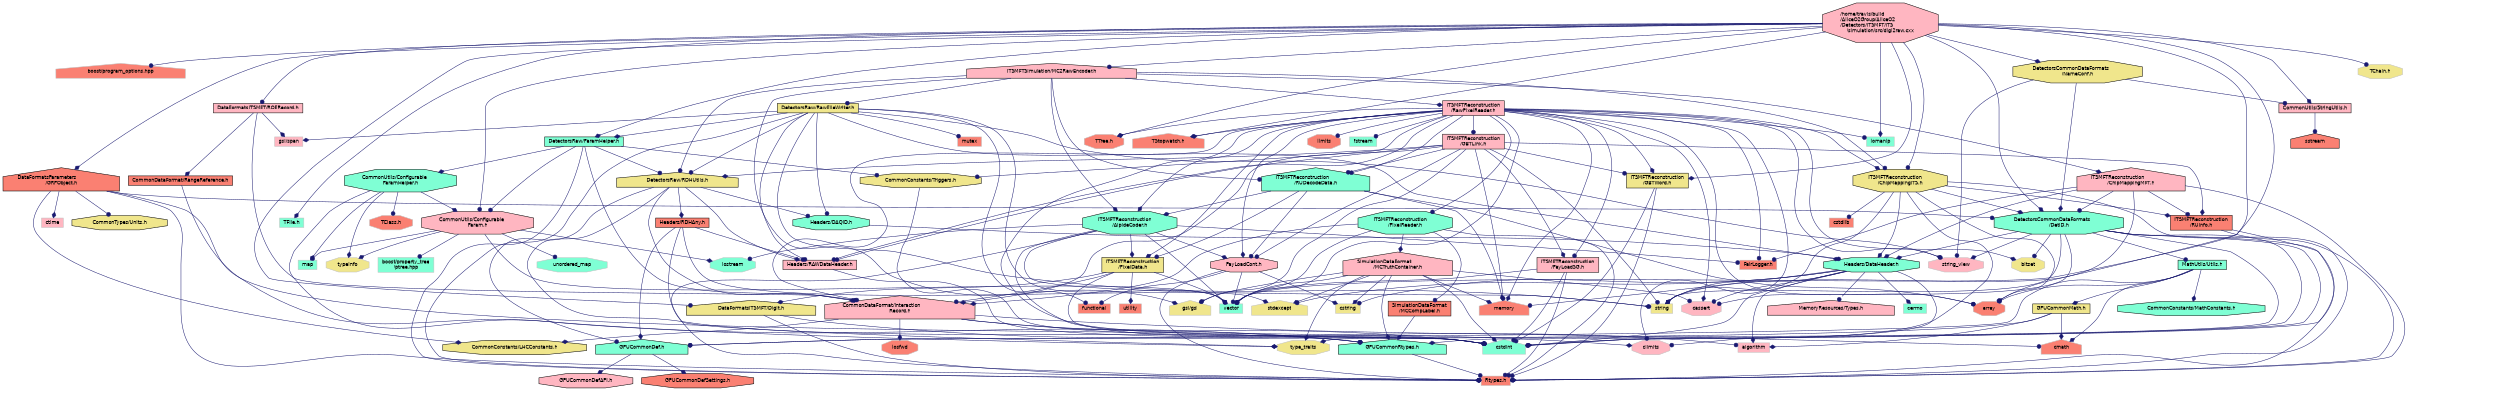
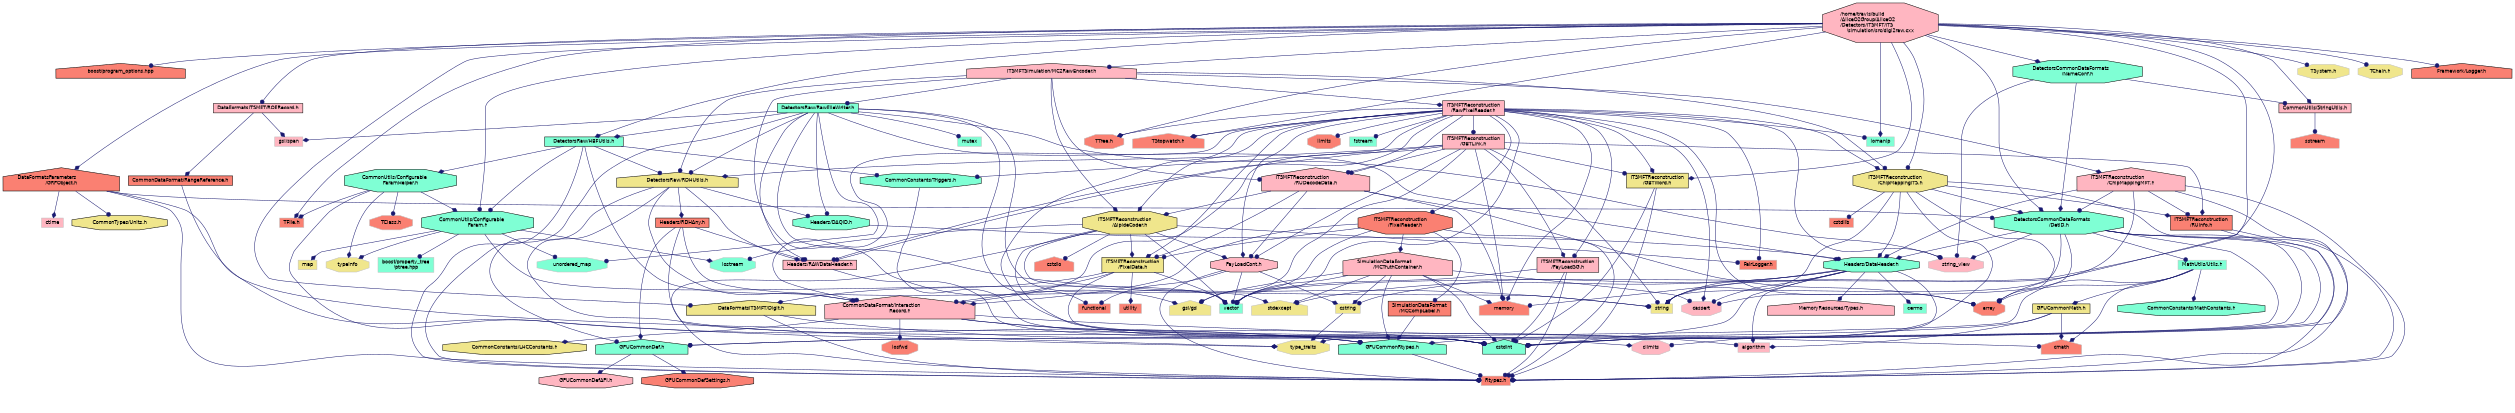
  digraph {
    node [color=black fillcolor=salmon fontname=Helvetica fontsize=10 shape=box style=filled]
    edge [arrowhead=dot color=midnightblue fontname=Helvetica fontsize=10 labelfontname=Helvetica labelfontsize=10 style=solid]
    n1 [fillcolor=lightpink fontcolor=black height=0.2 label="/home/travis/build\l/AliceO2Group/AliceO2\l/Detectors/ITSMFT/ITS\l/simulation/src/digi2raw.cxx" shape=octagon width=0.4]
-   n2 [color=grey75 height=0.2 label="boost/program_options.hpp" shape=house width=0.4]
+   n2 [height=0.2 label="boost/program_options.hpp" shape=house width=0.4]
    n3 [color=grey75 height=0.2 label="TTree.h" shape=octagon width=0.4]
+   n4 [color=grey75 fillcolor=khaki height=0.2 label="TSystem.h" shape=octagon width=0.4]
    n5 [color=grey75 fillcolor=khaki height=0.2 label="TChain.h" shape=octagon width=0.4]
-   n6 [color=grey75 fillcolor=aquamarine height=0.2 label="TFile.h" width=0.4]
+   n6 [color=grey75 height=0.2 label="TFile.h" width=0.4]
    n7 [color=grey75 height=0.2 label="TStopwatch.h" shape=house width=0.4]
+   n8 [height=0.2 label="Framework/Logger.h" shape=house width=0.4]
    n9 [color=grey75 fillcolor=aquamarine height=0.2 label=vector width=0.4]
    n10 [color=grey75 fillcolor=khaki height=0.2 label=string width=0.4]
    n11 [color=grey75 fillcolor=aquamarine height=0.2 label=iomanip width=0.4]
    n12 [fillcolor=khaki height=0.2 label="ITSMFTReconstruction\l/ChipMappingITS.h" shape=octagon width=0.4]
    n13 [fillcolor=aquamarine height=0.2 label="DetectorsCommonDataFormats\l/DetID.h" shape=octagon width=0.4]
    n14 [fillcolor=khaki height=0.2 label="ITSMFTReconstruction\l/GBTWord.h" width=0.4]
    n15 [fillcolor=lightpink height=0.2 label="DataFormatsITSMFT/ROFRecord.h" width=0.4]
    n16 [height=0.2 label="DataFormatsParameters\l/GRPObject.h" shape=house width=0.4]
    n17 [fillcolor=khaki height=0.2 label="DataFormatsITSMFT/Digit.h" shape=house width=0.4]
    n18 [fillcolor=lightpink height=0.2 label="ITSMFTSimulation/MC2RawEncoder.h" shape=house width=0.4]
-   n19 [fillcolor=aquamarine height=0.2 label="DetectorsRaw/ParamHelper.h" width=0.4]
-   n20 [fillcolor=lightpink height=0.2 label="CommonUtils/Configurable\lParam.h" shape=octagon width=0.4]
-   n21 [fillcolor=khaki height=0.2 label="DetectorsCommonDataFormats\l/NameConf.h" shape=octagon width=0.4]
+   n19 [fillcolor=aquamarine height=0.2 label="DetectorsRaw/HBFUtils.h" width=0.4]
+   n20 [fillcolor=aquamarine height=0.2 label="CommonUtils/Configurable\lParam.h" shape=octagon width=0.4]
+   n21 [fillcolor=aquamarine height=0.2 label="DetectorsCommonDataFormats\l/NameConf.h" shape=octagon width=0.4]
    n22 [fillcolor=lightpink height=0.2 label="CommonUtils/StringUtils.h" width=0.4]
    n23 [color=grey75 height=0.2 label="Rtypes.h" width=0.4]
    n24 [color=grey75 height=0.2 label=array shape=octagon width=0.4]
    n25 [color=grey75 height=0.2 label=cstdlib width=0.4]
-   n26 [color=grey75 fillcolor=aquamarine height=0.2 label=cstdint shape=house width=0.4]
+   n26 [fillcolor=aquamarine height=0.2 label=cstdint shape=house width=0.4]
    n27 [fillcolor=aquamarine height=0.2 label="Headers/DataHeader.h" shape=octagon width=0.4]
    n28 [height=0.2 label="ITSMFTReconstruction\l/RUInfo.h" width=0.4]
    n29 [color=grey75 fillcolor=lightpink height=0.2 label=cassert shape=octagon width=0.4]
-   n30 [color=grey75 fillcolor=khaki height=0.2 label=bitset shape=octagon width=0.4]
    n31 [color=grey75 fillcolor=lightpink height=0.2 label=string_view shape=octagon width=0.4]
    n32 [color=grey75 fillcolor=khaki height=0.2 label=type_traits shape=octagon width=0.4]
-   n33 [fillcolor=aquamarine height=0.2 label="MathUtils/Utils.h" width=0.4]
+   n33 [color=grey75 fillcolor=aquamarine height=0.2 label="MathUtils/Utils.h" width=0.4]
    n34 [fillcolor=aquamarine height=0.2 label="GPUCommonRtypes.h" shape=house width=0.4]
    n35 [height=0.2 label="CommonDataFormat/RangeReference.h" width=0.4]
    n36 [fillcolor=lightpink height=0.2 label="CommonDataFormat/Interaction\lRecord.h" shape=house width=0.4]
    n37 [color=grey75 fillcolor=lightpink height=0.2 label="gsl/span" width=0.4]
    n38 [fillcolor=khaki height=0.2 label="CommonConstants/LHCConstants.h" shape=octagon width=0.4]
    n39 [color=grey75 fillcolor=lightpink height=0.2 label=ctime width=0.4]
    n40 [fillcolor=khaki height=0.2 label="CommonTypes/Units.h" shape=octagon width=0.4]
    n41 [color=grey75 fillcolor=lightpink height=0.2 label=climits shape=octagon width=0.4]
    n42 [color=grey75 fillcolor=khaki height=0.2 label="gsl/gsl" shape=house width=0.4]
    n43 [fillcolor=lightpink height=0.2 label="ITSMFTReconstruction\l/RawPixelReader.h" width=0.4]
-   n44 [fillcolor=aquamarine height=0.2 label="ITSMFTReconstruction\l/AlpideCoder.h" shape=octagon width=0.4]
-   n45 [fillcolor=aquamarine height=0.2 label="ITSMFTReconstruction\l/RUDecodeData.h" shape=house width=0.4]
+   n44 [fillcolor=khaki height=0.2 label="ITSMFTReconstruction\l/AlpideCoder.h" shape=octagon width=0.4]
+   n45 [fillcolor=lightpink height=0.2 label="ITSMFTReconstruction\l/RUDecodeData.h" shape=house width=0.4]
    n46 [fillcolor=khaki height=0.2 label="DetectorsRaw/RDHUtils.h" shape=house width=0.4]
    n47 [fillcolor=lightpink height=0.2 label="ITSMFTReconstruction\l/ChipMappingMFT.h" shape=house width=0.4]
-   n48 [fillcolor=khaki height=0.2 label="DetectorsRaw/RawFileWriter.h" width=0.4]
-   n49 [fillcolor=khaki height=0.2 label="CommonConstants/Triggers.h" shape=octagon width=0.4]
+   n48 [fillcolor=aquamarine height=0.2 label="DetectorsRaw/RawFileWriter.h" width=0.4]
+   n49 [fillcolor=aquamarine height=0.2 label="CommonConstants/Triggers.h" shape=octagon width=0.4]
    n50 [fillcolor=aquamarine height=0.2 label="CommonUtils/Configurable\lParamHelper.h" shape=octagon width=0.4]
    n51 [color=grey75 fillcolor=aquamarine height=0.2 label=iostream shape=octagon width=0.4]
    n52 [color=grey75 fillcolor=aquamarine height=0.2 label=unordered_map shape=octagon width=0.4]
-   n53 [color=grey75 fillcolor=aquamarine height=0.2 label=map width=0.4]
+   n53 [color=grey75 fillcolor=khaki height=0.2 label=map width=0.4]
    n54 [color=grey75 fillcolor=aquamarine height=0.2 label="boost/property_tree\l/ptree.hpp" width=0.4]
    n55 [color=grey75 fillcolor=khaki height=0.2 label=typeinfo shape=octagon width=0.4]
-   n56 [height=0.2 label=sstream shape=house width=0.4]
+   n56 [color=grey75 height=0.2 label=sstream shape=house width=0.4]
    n57 [color=grey75 height=0.2 label=memory shape=house width=0.4]
    n58 [color=grey75 fillcolor=khaki height=0.2 label=cstring width=0.4]
    n59 [color=grey75 fillcolor=lightpink height=0.2 label=algorithm width=0.4]
    n60 [color=grey75 fillcolor=khaki height=0.2 label=stdexcept shape=house width=0.4]
    n61 [fillcolor=lightpink height=0.2 label="MemoryResources/Types.h" shape=house width=0.4]
    n62 [color=grey75 fillcolor=aquamarine height=0.2 label=cerrno width=0.4]
    n63 [color=grey75 height=0.2 label=cmath shape=house width=0.4]
    n64 [fillcolor=aquamarine height=0.2 label="GPUCommonDef.h" shape=house width=0.4]
    n65 [fillcolor=khaki height=0.2 label="GPUCommonMath.h" width=0.4]
    n66 [fillcolor=aquamarine height=0.2 label="CommonConstants/MathConstants.h" shape=octagon width=0.4]
    n67 [height=0.2 label="GPUCommonDefSettings.h" shape=octagon width=0.4]
    n68 [fillcolor=lightpink height=0.2 label="GPUCommonDefAPI.h" shape=octagon width=0.4]
    n69 [color=grey75 height=0.2 label=iosfwd shape=octagon width=0.4]
    n70 [fillcolor=lightpink height=0.2 label="Headers/RAWDataHeader.h" width=0.4]
-   n71 [fillcolor=aquamarine height=0.2 label="ITSMFTReconstruction\l/PixelReader.h" shape=octagon width=0.4]
+   n71 [height=0.2 label="ITSMFTReconstruction\l/PixelReader.h" shape=octagon width=0.4]
    n72 [fillcolor=khaki height=0.2 label="ITSMFTReconstruction\l/PixelData.h" width=0.4]
    n73 [color=grey75 height=0.2 label="FairLogger.h" width=0.4]
    n74 [fillcolor=lightpink height=0.2 label="PayLoadCont.h" shape=octagon width=0.4]
    n75 [fillcolor=lightpink height=0.2 label="ITSMFTReconstruction\l/PayLoadSG.h" width=0.4]
    n76 [fillcolor=lightpink height=0.2 label="ITSMFTReconstruction\l/GBTLink.h" width=0.4]
    n77 [color=grey75 height=0.2 label=limits shape=octagon width=0.4]
    n78 [color=grey75 fillcolor=aquamarine height=0.2 label=fstream width=0.4]
+   n79 [color=grey75 height=0.2 label=cstdio shape=house width=0.4]
    n80 [height=0.2 label="Headers/RDHAny.h" width=0.4]
    n81 [fillcolor=aquamarine height=0.2 label="Headers/DAQID.h" shape=octagon width=0.4]
    n82 [color=grey75 height=0.2 label=functional width=0.4]
-   n83 [color=grey75 height=0.2 label=mutex width=0.4]
+   n83 [color=grey75 fillcolor=aquamarine height=0.2 label=mutex width=0.4]
    n84 [height=0.2 label="SimulationDataFormat\l/MCCompLabel.h" width=0.4]
    n85 [fillcolor=lightpink height=0.2 label="SimulationDataFormat\l/MCTruthContainer.h" shape=house width=0.4]
    n86 [color=grey75 height=0.2 label=utility width=0.4]
    n87 [color=grey75 height=0.2 label="TClass.h" shape=octagon width=0.4]
    n1 -> n2
    n1 -> n3 [arrowhead=diamond]
+   n1 -> n4
    n1 -> n5
    n1 -> n6 [arrowhead=diamond]
    n1 -> n7 [arrowhead=diamond]
+   n1 -> n8
    n1 -> n9 [arrowhead=diamond]
    n1 -> n10 [arrowhead=diamond]
    n1 -> n11 [arrowhead=diamond]
    n1 -> n12
    n1 -> n13 [arrowhead=diamond]
    n1 -> n14 [arrowhead=diamond]
    n1 -> n15
    n1 -> n16 [arrowhead=diamond]
    n1 -> n17
    n1 -> n18
    n1 -> n19 [arrowhead=diamond]
    n1 -> n20
    n1 -> n21 [arrowhead=diamond]
    n1 -> n22 [arrowhead=diamond]
    n12 -> n10 [arrowhead=diamond]
    n12 -> n13 [arrowhead=diamond]
    n12 -> n23 [arrowhead=diamond]
    n12 -> n24 [arrowhead=diamond]
    n12 -> n25
    n12 -> n26
    n12 -> n27 [arrowhead=diamond]
    n12 -> n28 [arrowhead=diamond]
    n13 -> n10 [arrowhead=diamond]
    n13 -> n23 [arrowhead=diamond]
    n13 -> n26 [arrowhead=diamond]
    n13 -> n27 [arrowhead=diamond]
    n13 -> n29
-   n13 -> n30
    n13 -> n31 [arrowhead=diamond]
    n13 -> n32 [arrowhead=diamond]
    n13 -> n33
    n13 -> n34 [arrowhead=diamond]
    n14 -> n23
    n14 -> n26
    n15 -> n35 [arrowhead=diamond]
-   n15 -> n36 [arrowhead=diamond]
    n15 -> n37 [arrowhead=diamond]
    n16 -> n13
    n16 -> n23
    n16 -> n26 [arrowhead=diamond]
-   n16 -> n38 [arrowhead=diamond]
    n16 -> n39 [arrowhead=diamond]
    n16 -> n40
    n17 -> n23 [arrowhead=diamond]
    n17 -> n41 [arrowhead=diamond]
    n18 -> n12
    n18 -> n42 [arrowhead=diamond]
    n18 -> n43 [arrowhead=diamond]
    n18 -> n44 [arrowhead=diamond]
    n18 -> n45
    n18 -> n46
    n18 -> n47 [arrowhead=diamond]
    n18 -> n48
    n19 -> n20
    n19 -> n23
    n19 -> n36
    n19 -> n46
    n19 -> n49
    n19 -> n50 [arrowhead=diamond]
    n20 -> n9 [arrowhead=diamond]
    n20 -> n51 [arrowhead=diamond]
    n20 -> n52
-   n20 -> n53
+   n20 -> n53 [arrowhead=diamond]
    n20 -> n54
    n20 -> n55 [arrowhead=diamond]
    n21 -> n13 [arrowhead=diamond]
    n21 -> n22
    n21 -> n31
    n22 -> n56
    n27 -> n10 [arrowhead=diamond]
    n27 -> n26 [arrowhead=diamond]
    n27 -> n29
    n27 -> n41
    n27 -> n57
    n27 -> n58
    n27 -> n59 [arrowhead=diamond]
    n27 -> n60
-   n27 -> n61
+   n27 -> n61 [arrowhead=diamond]
    n27 -> n62 [arrowhead=diamond]
    n28 -> n23
    n28 -> n26
    n33 -> n24
    n33 -> n63 [arrowhead=diamond]
    n33 -> n64
    n33 -> n65 [arrowhead=diamond]
    n33 -> n66 [arrowhead=diamond]
    n34 -> n23
    n35 -> n34
    n36 -> n26
    n36 -> n34
    n36 -> n38 [arrowhead=diamond]
    n36 -> n63
    n36 -> n69 [arrowhead=diamond]
    n43 -> n3 [arrowhead=diamond]
    n43 -> n7 [arrowhead=diamond]
    n43 -> n9
    n43 -> n11
    n43 -> n12 [arrowhead=diamond]
    n43 -> n14 [arrowhead=diamond]
    n43 -> n24
    n43 -> n29 [arrowhead=diamond]
-   n43 -> n30 [arrowhead=diamond]
    n43 -> n31
    n43 -> n36
-   n43 -> n41
    n43 -> n44 [arrowhead=diamond]
    n43 -> n45
    n43 -> n49
    n43 -> n57 [arrowhead=diamond]
    n43 -> n59
    n43 -> n70
    n43 -> n71
    n43 -> n72 [arrowhead=diamond]
    n43 -> n73
    n43 -> n74 [arrowhead=diamond]
    n43 -> n75
    n43 -> n76
    n43 -> n77
    n43 -> n78
    n44 -> n9 [arrowhead=diamond]
    n44 -> n10
    n44 -> n23
    n44 -> n26 [arrowhead=diamond]
    n44 -> n51
    n44 -> n72 [arrowhead=diamond]
    n44 -> n73
    n44 -> n74 [arrowhead=diamond]
+   n44 -> n79
    n45 -> n24
    n45 -> n44 [arrowhead=diamond]
    n45 -> n57 [arrowhead=diamond]
    n45 -> n72
    n45 -> n74
    n46 -> n34
    n46 -> n36 [arrowhead=diamond]
    n46 -> n64
    n46 -> n70 [arrowhead=diamond]
    n46 -> n80 [arrowhead=diamond]
    n46 -> n81
    n47 -> n13
    n47 -> n23
    n47 -> n24
    n47 -> n27 [arrowhead=diamond]
    n47 -> n28
-   n47 -> n73
+   n47 -> n26
    n48 -> n9 [arrowhead=diamond]
    n48 -> n10 [arrowhead=diamond]
    n48 -> n19 [arrowhead=diamond]
    n48 -> n23
    n48 -> n27 [arrowhead=diamond]
    n48 -> n31 [arrowhead=diamond]
    n48 -> n37 [arrowhead=diamond]
    n48 -> n46
+   n48 -> n52
    n48 -> n70
    n48 -> n81
    n48 -> n82
    n48 -> n83
    n49 -> n26
-   n50 -> n53 [arrowhead=diamond]
+   n50 -> n6 [arrowhead=diamond]
    n50 -> n20 [arrowhead=diamond]
    n50 -> n32 [arrowhead=diamond]
    n50 -> n55 [arrowhead=diamond]
    n50 -> n87
    n64 -> n67 [arrowhead=diamond]
    n64 -> n68 [arrowhead=diamond]
    n65 -> n59 [arrowhead=diamond]
    n65 -> n63 [arrowhead=diamond]
    n65 -> n64
    n70 -> n26
    n71 -> n9
    n71 -> n23
    n71 -> n36 [arrowhead=diamond]
+   n71 -> n72
    n71 -> n84
    n71 -> n85 [arrowhead=diamond]
    n72 -> n9
    n72 -> n17 [arrowhead=diamond]
    n72 -> n26
    n72 -> n36
    n72 -> n86 [arrowhead=diamond]
    n74 -> n9
    n74 -> n23
    n74 -> n58 [arrowhead=diamond]
    n74 -> n82
    n75 -> n9
    n75 -> n23
    n75 -> n26
    n76 -> n10
    n76 -> n14
    n76 -> n28 [arrowhead=diamond]
    n76 -> n36 [arrowhead=diamond]
    n76 -> n42
    n76 -> n45
    n76 -> n46 [arrowhead=diamond]
    n76 -> n57
    n76 -> n70
    n76 -> n74
    n76 -> n75 [arrowhead=diamond]
    n80 -> n32 [arrowhead=diamond]
    n80 -> n60 [arrowhead=diamond]
    n80 -> n64 [arrowhead=diamond]
    n80 -> n70
    n81 -> n27
    n84 -> n34 [arrowhead=diamond]
    n85 -> n9
    n85 -> n26 [arrowhead=diamond]
    n85 -> n29
-   n85 -> n32 [arrowhead=diamond]
+   n58 -> n32 [arrowhead=diamond]
    n85 -> n34 [arrowhead=diamond]
    n85 -> n42 [arrowhead=diamond]
    n85 -> n57 [arrowhead=diamond]
    n85 -> n58 [arrowhead=diamond]
    n85 -> n60 [arrowhead=diamond]
  }
